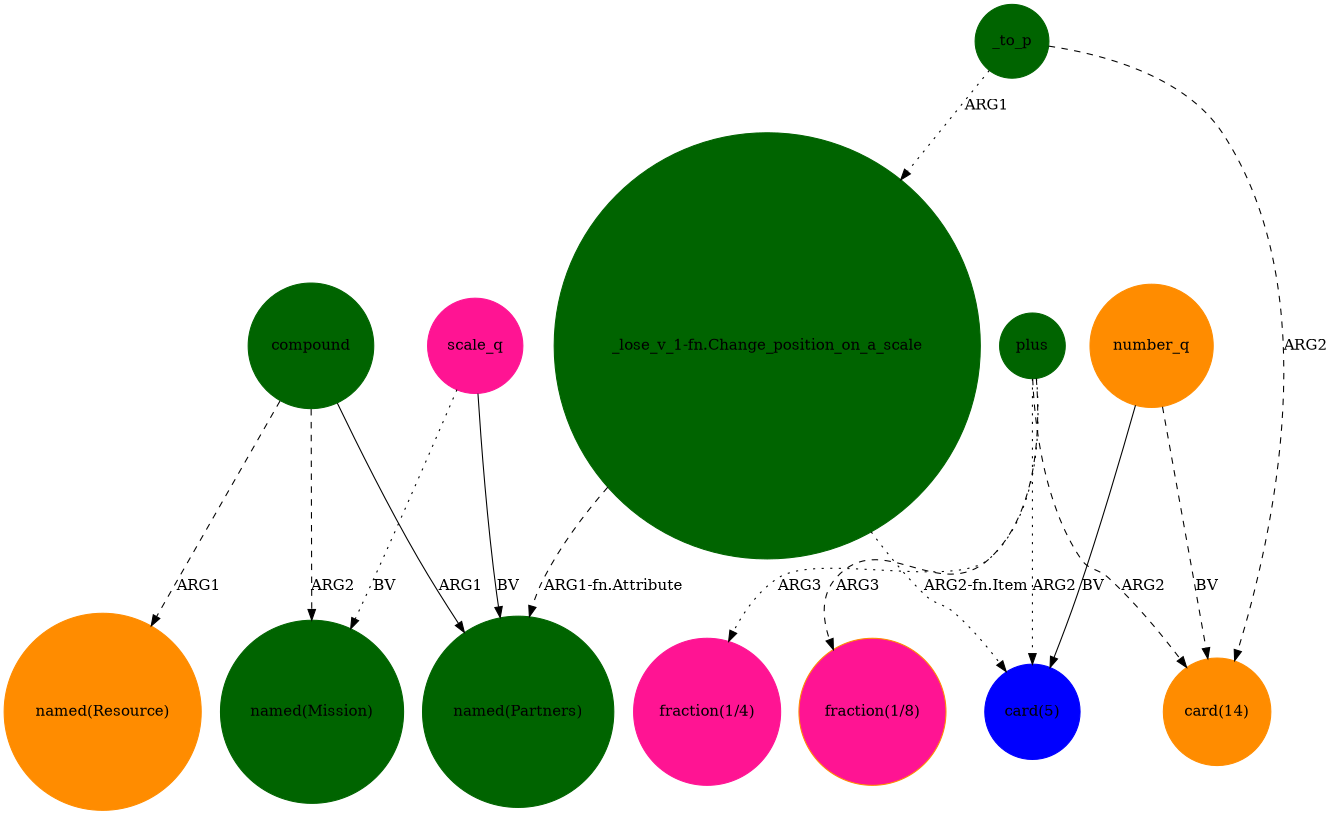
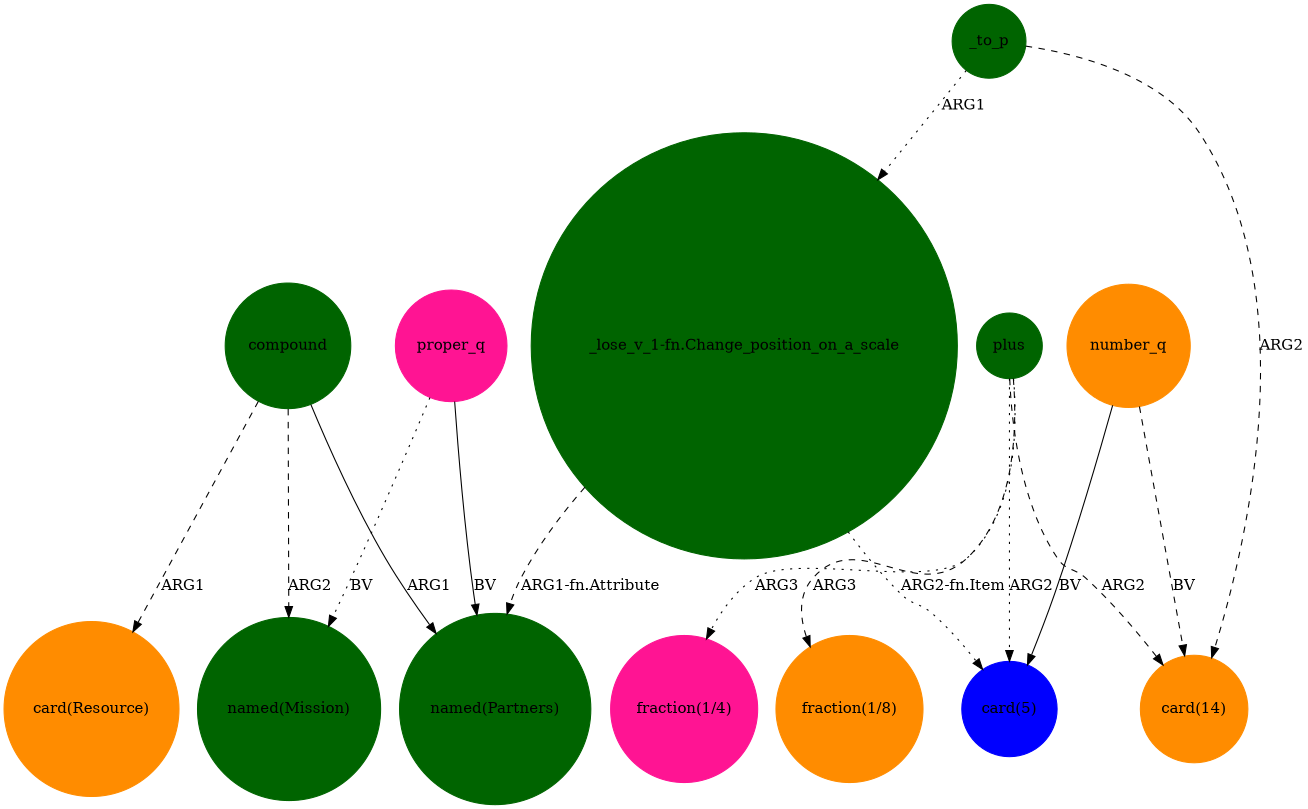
  digraph {
    node [color=darkgreen shape=circle style=filled]
    edge [style=dashed]
-   proper_q [color=deeppink label=scale_q]
+   proper_q [color=deeppink]
    "named(Partners)"
    "named(Mission)"
-   "named(Resource)" [color=darkorange]
+   "named(Resource)" [color=darkorange label="card(Resource)"]
    _to_p
    "_lose_v_1-fn.Change_position_on_a_scale"
    "card(14)" [color=darkorange]
    "card(5)" [color=blue]
    number_q [color=darkorange]
    compound
    plus
    "fraction(1/4)" [color=deeppink]
-   "fraction(1/8)" [color=darkorange fillcolor=deeppink]
+   "fraction(1/8)" [color=darkorange]
    proper_q -> "named(Partners)" [label=BV style=solid]
    proper_q -> "named(Mission)" [label=BV style=dotted]
    _to_p -> "_lose_v_1-fn.Change_position_on_a_scale" [label=ARG1 style=dotted]
    _to_p -> "card(14)" [label=ARG2]
    "_lose_v_1-fn.Change_position_on_a_scale" -> "named(Partners)" [label="ARG1-fn.Attribute"]
    "_lose_v_1-fn.Change_position_on_a_scale" -> "card(5)" [label="ARG2-fn.Item" style=dotted]
    number_q -> "card(14)" [label=BV]
    number_q -> "card(5)" [label=BV style=solid]
    compound -> "named(Partners)" [label=ARG1 style=solid]
    compound -> "named(Mission)" [label=ARG2]
    compound -> "named(Resource)" [label=ARG1]
    plus -> "card(14)" [label=ARG2]
    plus -> "card(5)" [label=ARG2 style=dotted]
    plus -> "fraction(1/4)" [label=ARG3 style=dotted]
    plus -> "fraction(1/8)" [label=ARG3]
  }
